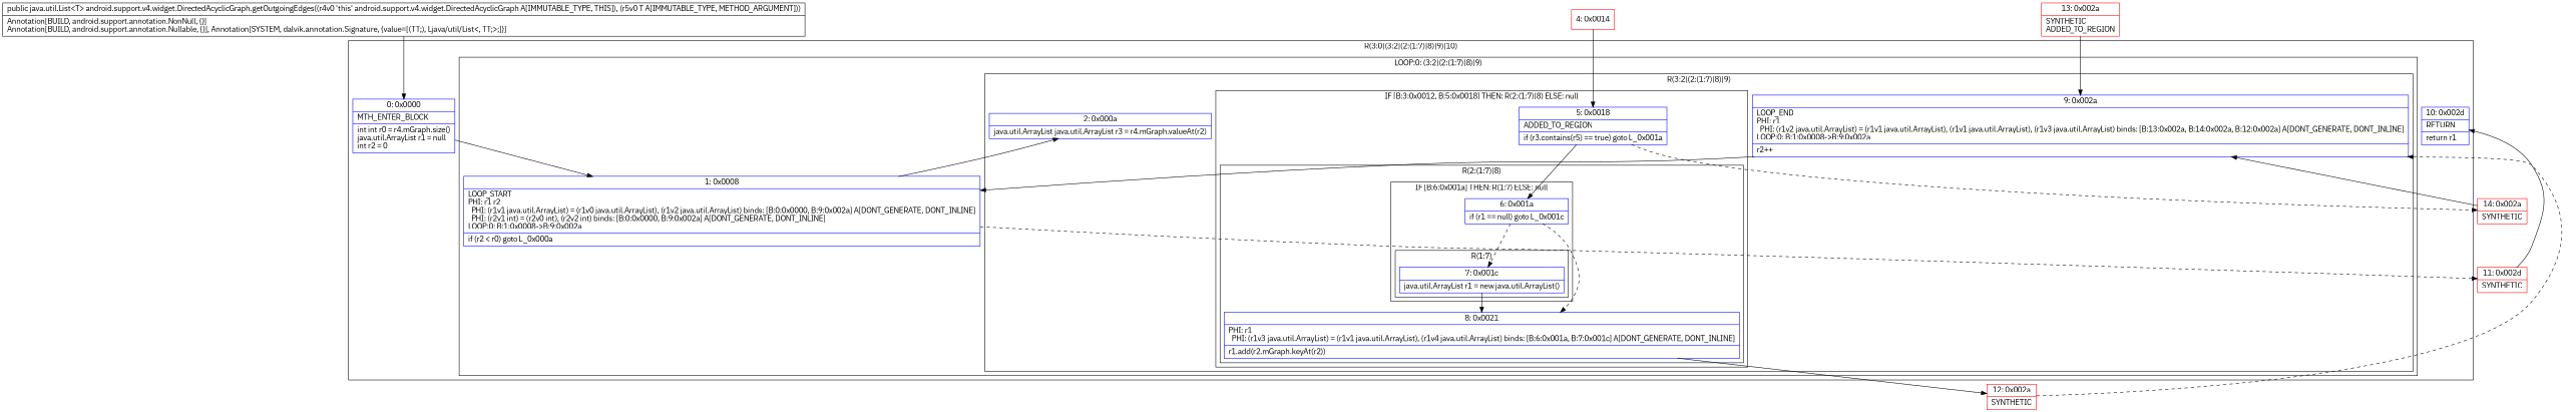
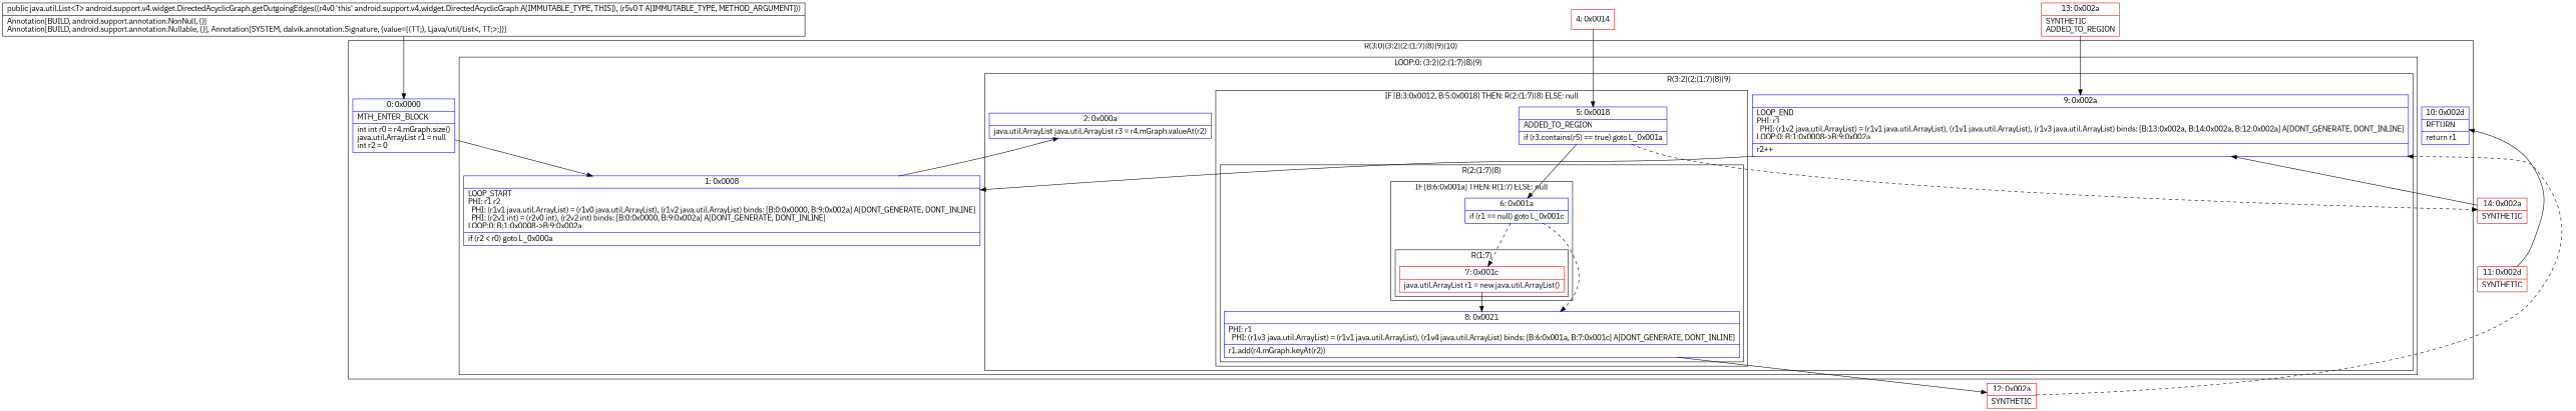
  digraph {
    fontname="IBM Plex Sans"
    node [color=blue fontname="IBM Plex Sans" shape=record]
    edge [fontname="IBM Plex Sans"]
-   n1 [label="{7\:\ 0x001c|java.util.ArrayList r1 = new java.util.ArrayList()\l}"]
+   n1 [color=red label="{7\:\ 0x001c|java.util.ArrayList r1 = new java.util.ArrayList()\l}"]
    n2 [label="{6\:\ 0x001a|if (r1 == null) goto L_0x001c\l}"]
-   n3 [label="{8\:\ 0x0021|PHI: r1 \l  PHI: (r1v3 java.util.ArrayList) = (r1v1 java.util.ArrayList), (r1v4 java.util.ArrayList) binds: [B:6:0x001a, B:7:0x001c] A[DONT_GENERATE, DONT_INLINE]\l|r1.add(r2.mGraph.keyAt(r2))\l}"]
+   n3 [label="{8\:\ 0x0021|PHI: r1 \l  PHI: (r1v3 java.util.ArrayList) = (r1v1 java.util.ArrayList), (r1v4 java.util.ArrayList) binds: [B:6:0x001a, B:7:0x001c] A[DONT_GENERATE, DONT_INLINE]\l|r1.add(r4.mGraph.keyAt(r2))\l}"]
    n4 [label="{5\:\ 0x0018|ADDED_TO_REGION\l|if (r3.contains(r5) == true) goto L_0x001a\l}"]
    n5 [label="{2\:\ 0x000a|java.util.ArrayList java.util.ArrayList r3 = r4.mGraph.valueAt(r2)\l}"]
    n6 [label="{9\:\ 0x002a|LOOP_END\lPHI: r1 \l  PHI: (r1v2 java.util.ArrayList) = (r1v1 java.util.ArrayList), (r1v1 java.util.ArrayList), (r1v3 java.util.ArrayList) binds: [B:13:0x002a, B:14:0x002a, B:12:0x002a] A[DONT_GENERATE, DONT_INLINE]\lLOOP:0: B:1:0x0008\-\>B:9:0x002a\l|r2++\l}"]
    n7 [label="{1\:\ 0x0008|LOOP_START\lPHI: r1 r2 \l  PHI: (r1v1 java.util.ArrayList) = (r1v0 java.util.ArrayList), (r1v2 java.util.ArrayList) binds: [B:0:0x0000, B:9:0x002a] A[DONT_GENERATE, DONT_INLINE]\l  PHI: (r2v1 int) = (r2v0 int), (r2v2 int) binds: [B:0:0x0000, B:9:0x002a] A[DONT_GENERATE, DONT_INLINE]\lLOOP:0: B:1:0x0008\-\>B:9:0x002a\l|if (r2 \< r0) goto L_0x000a\l}"]
    n8 [label="{0\:\ 0x0000|MTH_ENTER_BLOCK\l|int int r0 = r4.mGraph.size()\ljava.util.ArrayList r1 = null\lint r2 = 0\l}"]
    n9 [label="{10\:\ 0x002d|RETURN\l|return r1\l}"]
    n10 [color=red label="{12\:\ 0x002a|SYNTHETIC\l}"]
    n11 [color=red label="{14\:\ 0x002a|SYNTHETIC\l}"]
    n12 [color=red label="{11\:\ 0x002d|SYNTHETIC\l}"]
    n13 [color=red label="{4\:\ 0x0014}"]
    n14 [color=red label="{13\:\ 0x002a|SYNTHETIC\lADDED_TO_REGION\l}"]
    n15 [label="{public java.util.List\<T\> android.support.v4.widget.DirectedAcyclicGraph.getOutgoingEdges((r4v0 'this' android.support.v4.widget.DirectedAcyclicGraph A[IMMUTABLE_TYPE, THIS]), (r5v0 T A[IMMUTABLE_TYPE, METHOD_ARGUMENT]))  | Annotation[BUILD, android.support.annotation.NonNull, \{\}]\lAnnotation[BUILD, android.support.annotation.Nullable, \{\}], Annotation[SYSTEM, dalvik.annotation.Signature, \{value=[(TT;), Ljava\/util\/List\<, TT;\>;]\}]\l}" color=""]
    subgraph cluster_1 {
      label="R(3:0|(3:2|(2:(1:7)|8)|9)|10)"
      n8
      n9
      subgraph cluster_2 {
        label="LOOP:0: (3:2|(2:(1:7)|8)|9)"
        n7
        subgraph cluster_3 {
          label="R(3:2|(2:(1:7)|8)|9)"
          n5
          n6
          subgraph cluster_4 {
            label="IF [B:3:0x0012, B:5:0x0018] THEN: R(2:(1:7)|8) ELSE: null"
            n4
            subgraph cluster_5 {
              label="R(2:(1:7)|8)"
              n3
              subgraph cluster_6 {
                label="IF [B:6:0x001a] THEN: R(1:7) ELSE: null"
                n2
                subgraph cluster_7 {
                  label="R(1:7)"
                  n1
                }
              }
            }
          }
        }
      }
    }
    n1 -> n3
    n2 -> n1 [style=dashed]
    n2 -> n3 [style=dashed]
    n3 -> n10
    n4 -> n2
    n4 -> n11 [style=dashed]
    n6 -> n7
    n7 -> n5
-   n7 -> n12 [style=dashed]
    n8 -> n7
    n10 -> n6 [style=dashed]
    n11 -> n6
    n12 -> n9
    n13 -> n4
    n14 -> n6
    n15 -> n8
  }
